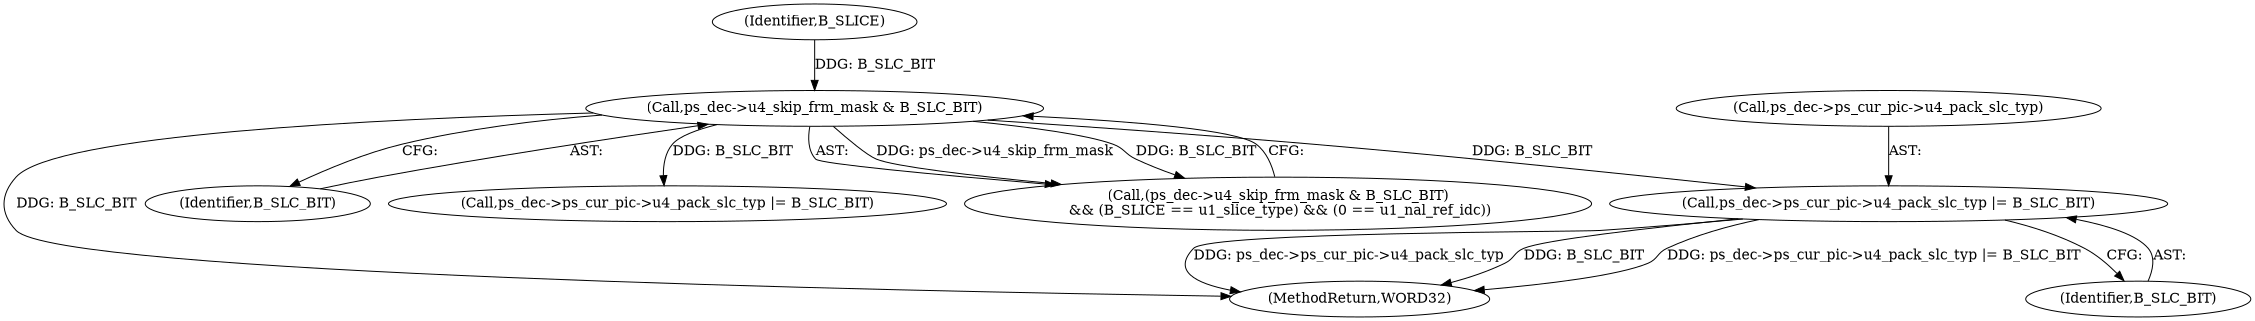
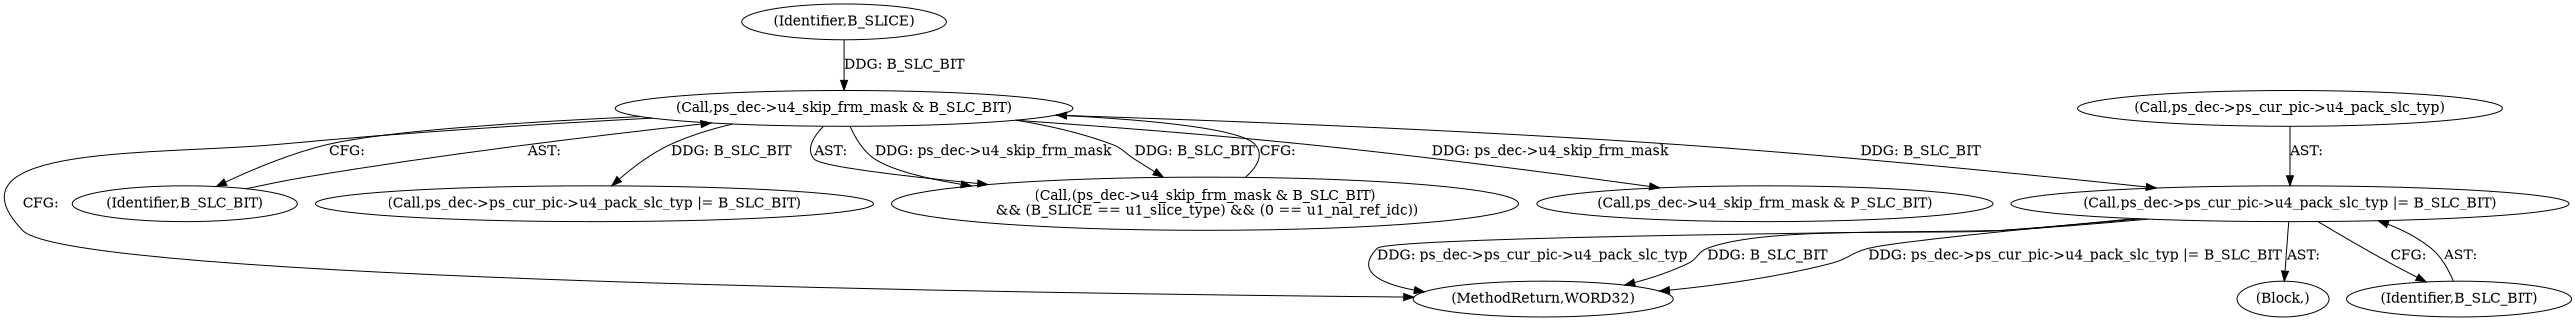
  digraph {
    n1 [label="(Call,ps_dec->ps_cur_pic->u4_pack_slc_typ |= B_SLC_BIT)"]
    n2 [label="(MethodReturn,WORD32)"]
+   n3 [label="(Block,)"]
    n4 [label="(Identifier,B_SLC_BIT)"]
    n5 [label="(Call,ps_dec->u4_skip_frm_mask & B_SLC_BIT)"]
    n6 [label="(Identifier,B_SLC_BIT)"]
    n7 [label="(Call,ps_dec->ps_cur_pic->u4_pack_slc_typ |= B_SLC_BIT)"]
    n8 [label="(Call,(ps_dec->u4_skip_frm_mask & B_SLC_BIT)\n && (B_SLICE == u1_slice_type) && (0 == u1_nal_ref_idc))"]
+   n9 [label="(Call,ps_dec->u4_skip_frm_mask & P_SLC_BIT)"]
    n10 [label="(Call,ps_dec->ps_cur_pic->u4_pack_slc_typ)"]
    n11 [label="(Identifier,B_SLICE)"]
    n1 -> n2 [label="DDG: ps_dec->ps_cur_pic->u4_pack_slc_typ |= B_SLC_BIT"]
    n1 -> n2 [label="DDG: ps_dec->ps_cur_pic->u4_pack_slc_typ"]
    n1 -> n2 [label="DDG: B_SLC_BIT"]
+   n1 -> n3 [label="AST: "]
    n1 -> n4 [label="CFG: "]
    n4 -> n1 [label="AST: "]
    n5 -> n1 [label="DDG: B_SLC_BIT"]
-   n5 -> n2 [label="DDG: B_SLC_BIT"]
+   n5 -> n2 [label="CFG: "]
    n5 -> n6 [label="CFG: "]
    n5 -> n7 [label="DDG: B_SLC_BIT"]
    n5 -> n8 [label="AST: "]
    n5 -> n8 [label="DDG: ps_dec->u4_skip_frm_mask"]
    n5 -> n8 [label="DDG: B_SLC_BIT"]
+   n5 -> n9 [label="DDG: ps_dec->u4_skip_frm_mask"]
    n6 -> n5 [label="AST: "]
    n8 -> n5 [label="CFG: "]
    n10 -> n1 [label="AST: "]
    n11 -> n5 [label="DDG: B_SLC_BIT"]
  }
